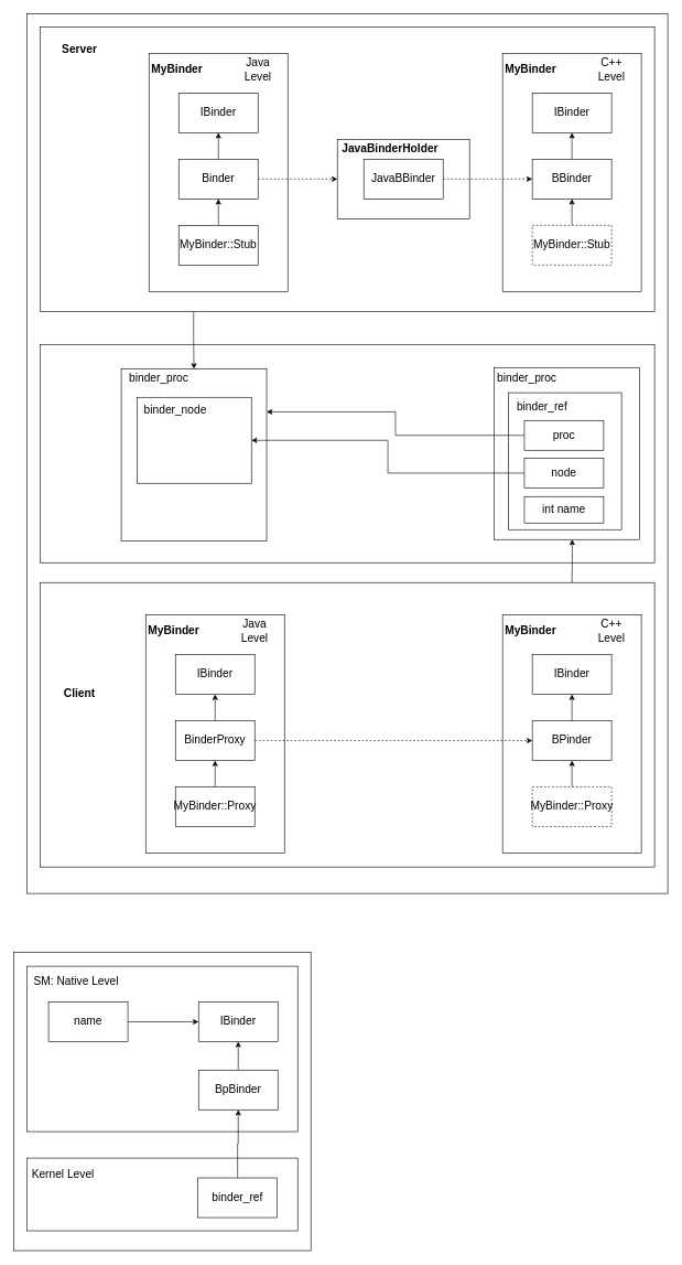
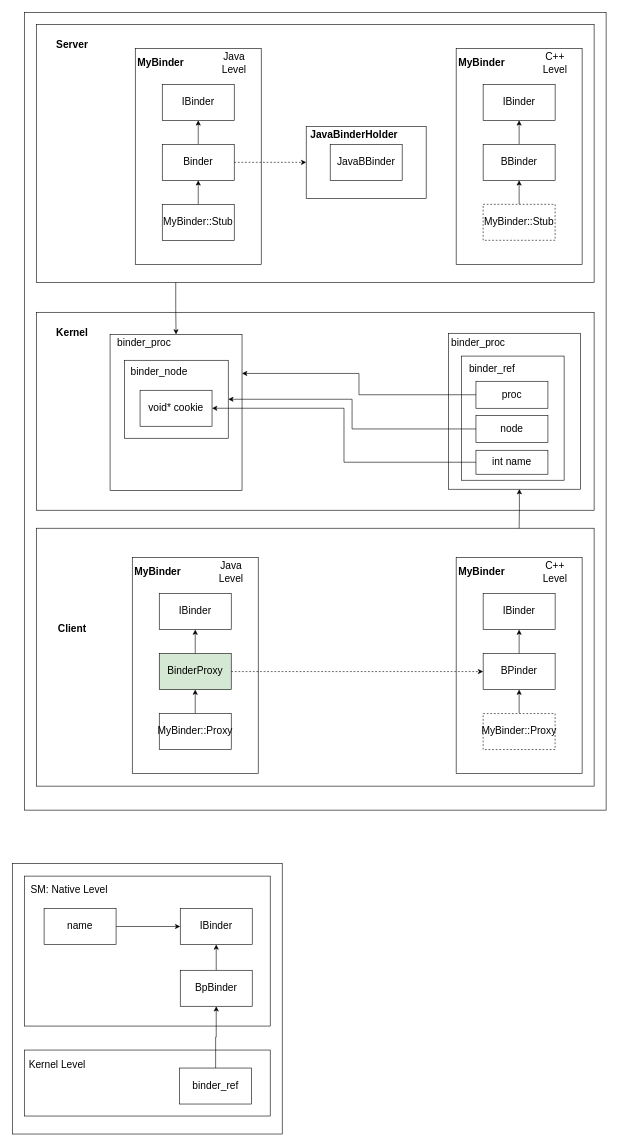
  <mxCell id="0" />
  <mxCell id="1" parent="0" />
  <mxCell id="2" value="" style="rounded=0;whiteSpace=wrap;html=1;fontSize=17;" vertex="1" parent="1"><mxGeometry x="20" y="1439" width="450" height="451" as="geometry" /></mxCell>
  <mxCell id="3" value="" style="rounded=0;whiteSpace=wrap;html=1;fontSize=17;" vertex="1" parent="1"><mxGeometry x="40" y="1750" width="410" height="110" as="geometry" /></mxCell>
  <mxCell id="4" value="" style="rounded=0;whiteSpace=wrap;html=1;fontSize=17;" vertex="1" parent="1"><mxGeometry x="40" y="1460" width="410" height="250" as="geometry" /></mxCell>
  <mxCell id="5" value="" style="rounded=0;whiteSpace=wrap;html=1;fontSize=17;" vertex="1" parent="1"><mxGeometry x="40" y="20" width="970" height="1330" as="geometry" /></mxCell>
  <mxCell id="6" value="" style="rounded=0;whiteSpace=wrap;html=1;fontSize=17;" vertex="1" parent="1"><mxGeometry x="60" y="520" width="930" height="330" as="geometry" /></mxCell>
  <mxCell id="7" value="" style="rounded=0;whiteSpace=wrap;html=1;fontSize=17;" vertex="1" parent="1"><mxGeometry x="60" y="880" width="930" height="430" as="geometry" /></mxCell>
  <mxCell id="8" style="edgeStyle=orthogonalEdgeStyle;rounded=0;orthogonalLoop=1;jettySize=auto;html=1;exitX=0.25;exitY=1;exitDx=0;exitDy=0;entryX=0.5;entryY=0;entryDx=0;entryDy=0;fontSize=17;" edge="1" parent="1" source="9" target="52"><mxGeometry relative="1" as="geometry" /></mxCell>
  <mxCell id="9" value="" style="rounded=0;whiteSpace=wrap;html=1;fontSize=17;" vertex="1" parent="1"><mxGeometry x="60" y="40" width="930" height="430" as="geometry" /></mxCell>
  <mxCell id="10" value="" style="rounded=0;whiteSpace=wrap;html=1;fontSize=17;" vertex="1" parent="1"><mxGeometry x="510" y="210" width="200" height="120" as="geometry" /></mxCell>
  <mxCell id="11" value="" style="rounded=0;whiteSpace=wrap;html=1;fontSize=17;" vertex="1" parent="1"><mxGeometry x="760" y="80" width="210" height="360" as="geometry" /></mxCell>
  <mxCell id="12" value="" style="rounded=0;whiteSpace=wrap;html=1;fontSize=17;" vertex="1" parent="1"><mxGeometry x="225" y="80" width="210" height="360" as="geometry" /></mxCell>
  <mxCell id="13" value="IBinder" style="rounded=0;whiteSpace=wrap;html=1;fontSize=17;" parent="1" vertex="1"><mxGeometry x="270" y="140" width="120" height="60" as="geometry" /></mxCell>
  <mxCell id="14" value="" style="edgeStyle=orthogonalEdgeStyle;rounded=0;orthogonalLoop=1;jettySize=auto;html=1;fontSize=17;" edge="1" parent="1" source="16" target="13"><mxGeometry relative="1" as="geometry" /></mxCell>
  <mxCell id="15" style="edgeStyle=orthogonalEdgeStyle;rounded=0;orthogonalLoop=1;jettySize=auto;html=1;exitX=1;exitY=0.5;exitDx=0;exitDy=0;dashed=1;fontSize=17;" edge="1" parent="1" source="16" target="10"><mxGeometry relative="1" as="geometry" /></mxCell>
  <mxCell id="16" value="Binder" style="rounded=0;whiteSpace=wrap;html=1;fontSize=17;" parent="1" vertex="1"><mxGeometry x="270" y="240" width="120" height="60" as="geometry" /></mxCell>
  <mxCell id="17" value="" style="edgeStyle=orthogonalEdgeStyle;rounded=0;orthogonalLoop=1;jettySize=auto;html=1;fontSize=17;" edge="1" parent="1" source="18" target="16"><mxGeometry relative="1" as="geometry" /></mxCell>
  <mxCell id="18" value="MyBinder::Stub" style="rounded=0;whiteSpace=wrap;html=1;fontSize=17;" vertex="1" parent="1"><mxGeometry x="270" y="340" width="120" height="60" as="geometry" /></mxCell>
  <mxCell id="19" value="MyBinder&amp;nbsp;" style="text;html=1;strokeColor=none;fillColor=none;align=center;verticalAlign=middle;whiteSpace=wrap;rounded=0;fontStyle=1;fontSize=17;" vertex="1" parent="1"><mxGeometry x="240" y="90" width="60" height="30" as="geometry" /></mxCell>
  <mxCell id="20" value="Java Level" style="text;html=1;strokeColor=none;fillColor=none;align=center;verticalAlign=middle;whiteSpace=wrap;rounded=0;fontSize=17;" vertex="1" parent="1"><mxGeometry x="360" y="90" width="60" height="30" as="geometry" /></mxCell>
  <mxCell id="21" value="IBinder" style="rounded=0;whiteSpace=wrap;html=1;fontSize=17;" vertex="1" parent="1"><mxGeometry x="805" y="140" width="120" height="60" as="geometry" /></mxCell>
  <mxCell id="22" value="" style="edgeStyle=orthogonalEdgeStyle;rounded=0;orthogonalLoop=1;jettySize=auto;html=1;fontSize=17;" edge="1" parent="1" source="23" target="21"><mxGeometry relative="1" as="geometry" /></mxCell>
  <mxCell id="23" value="BBinder" style="rounded=0;whiteSpace=wrap;html=1;fontSize=17;" vertex="1" parent="1"><mxGeometry x="805" y="240" width="120" height="60" as="geometry" /></mxCell>
  <mxCell id="24" value="" style="edgeStyle=orthogonalEdgeStyle;rounded=0;orthogonalLoop=1;jettySize=auto;html=1;fontSize=17;" edge="1" parent="1" source="25" target="23"><mxGeometry relative="1" as="geometry" /></mxCell>
  <mxCell id="25" value="MyBinder::Stub" style="rounded=0;whiteSpace=wrap;html=1;dashed=1;fontSize=17;" vertex="1" parent="1"><mxGeometry x="805" y="340" width="120" height="60" as="geometry" /></mxCell>
  <mxCell id="26" value="MyBinder&amp;nbsp;" style="text;html=1;strokeColor=none;fillColor=none;align=center;verticalAlign=middle;whiteSpace=wrap;rounded=0;fontStyle=1;fontSize=17;" vertex="1" parent="1"><mxGeometry x="775" y="90" width="60" height="30" as="geometry" /></mxCell>
  <mxCell id="27" value="C++ Level" style="text;html=1;strokeColor=none;fillColor=none;align=center;verticalAlign=middle;whiteSpace=wrap;rounded=0;fontSize=17;" vertex="1" parent="1"><mxGeometry x="895" y="90" width="60" height="30" as="geometry" /></mxCell>
- <mxCell id="28" style="edgeStyle=orthogonalEdgeStyle;rounded=0;orthogonalLoop=1;jettySize=auto;html=1;exitX=1;exitY=0.5;exitDx=0;exitDy=0;entryX=0;entryY=0.5;entryDx=0;entryDy=0;dashed=1;fontSize=17;" edge="1" parent="1" source="29" target="23"><mxGeometry relative="1" as="geometry" /></mxCell>
  <mxCell id="29" value="JavaBBinder" style="rounded=0;whiteSpace=wrap;html=1;fontSize=17;" vertex="1" parent="1"><mxGeometry x="550" y="240" width="120" height="60" as="geometry" /></mxCell>
  <mxCell id="30" value="JavaBinderHolder" style="text;html=1;strokeColor=none;fillColor=none;align=center;verticalAlign=middle;whiteSpace=wrap;rounded=0;fontStyle=1;fontSize=17;" vertex="1" parent="1"><mxGeometry x="560" y="210" width="60" height="30" as="geometry" /></mxCell>
  <mxCell id="31" style="edgeStyle=orthogonalEdgeStyle;rounded=0;orthogonalLoop=1;jettySize=auto;html=1;entryX=0.538;entryY=0.999;entryDx=0;entryDy=0;entryPerimeter=0;fontSize=17;" edge="1" parent="1" target="53"><mxGeometry relative="1" as="geometry"><mxPoint x="865" y="880" as="sourcePoint" /></mxGeometry></mxCell>
  <mxCell id="32" value="" style="rounded=0;whiteSpace=wrap;html=1;fontSize=17;" vertex="1" parent="1"><mxGeometry x="760" y="929" width="210" height="360" as="geometry" /></mxCell>
  <mxCell id="33" value="" style="rounded=0;whiteSpace=wrap;html=1;fontSize=17;" vertex="1" parent="1"><mxGeometry x="220" y="929" width="210" height="360" as="geometry" /></mxCell>
  <mxCell id="34" value="IBinder" style="rounded=0;whiteSpace=wrap;html=1;fontSize=17;" vertex="1" parent="1"><mxGeometry x="265" y="989" width="120" height="60" as="geometry" /></mxCell>
  <mxCell id="35" value="" style="edgeStyle=orthogonalEdgeStyle;rounded=0;orthogonalLoop=1;jettySize=auto;html=1;fontSize=17;" edge="1" parent="1" source="37" target="34"><mxGeometry relative="1" as="geometry" /></mxCell>
  <mxCell id="36" style="edgeStyle=orthogonalEdgeStyle;rounded=0;orthogonalLoop=1;jettySize=auto;html=1;exitX=1;exitY=0.5;exitDx=0;exitDy=0;dashed=1;entryX=0;entryY=0.5;entryDx=0;entryDy=0;fontSize=17;" edge="1" parent="1" source="37" target="44"><mxGeometry relative="1" as="geometry"><mxPoint x="505" y="1119" as="targetPoint" /></mxGeometry></mxCell>
- <mxCell id="37" value="BinderProxy" style="rounded=0;whiteSpace=wrap;html=1;fontSize=17;" vertex="1" parent="1"><mxGeometry x="265" y="1089" width="120" height="60" as="geometry" /></mxCell>
+ <mxCell id="37" value="BinderProxy" style="rounded=0;whiteSpace=wrap;html=1;fontSize=17;fillColor=#d5e8d4;" vertex="1" parent="1"><mxGeometry x="265" y="1089" width="120" height="60" as="geometry" /></mxCell>
  <mxCell id="38" value="" style="edgeStyle=orthogonalEdgeStyle;rounded=0;orthogonalLoop=1;jettySize=auto;html=1;fontSize=17;" edge="1" parent="1" source="39" target="37"><mxGeometry relative="1" as="geometry" /></mxCell>
  <mxCell id="39" value="MyBinder::Proxy" style="rounded=0;whiteSpace=wrap;html=1;fontSize=17;" vertex="1" parent="1"><mxGeometry x="265" y="1189" width="120" height="60" as="geometry" /></mxCell>
  <mxCell id="40" value="MyBinder&amp;nbsp;" style="text;html=1;strokeColor=none;fillColor=none;align=center;verticalAlign=middle;whiteSpace=wrap;rounded=0;fontStyle=1;fontSize=17;" vertex="1" parent="1"><mxGeometry x="235" y="939" width="60" height="30" as="geometry" /></mxCell>
  <mxCell id="41" value="Java Level" style="text;html=1;strokeColor=none;fillColor=none;align=center;verticalAlign=middle;whiteSpace=wrap;rounded=0;fontSize=17;" vertex="1" parent="1"><mxGeometry x="355" y="939" width="60" height="30" as="geometry" /></mxCell>
  <mxCell id="42" value="IBinder" style="rounded=0;whiteSpace=wrap;html=1;fontSize=17;" vertex="1" parent="1"><mxGeometry x="805" y="989" width="120" height="60" as="geometry" /></mxCell>
  <mxCell id="43" value="" style="edgeStyle=orthogonalEdgeStyle;rounded=0;orthogonalLoop=1;jettySize=auto;html=1;fontSize=17;" edge="1" parent="1" source="44" target="42"><mxGeometry relative="1" as="geometry" /></mxCell>
  <mxCell id="44" value="BPinder" style="rounded=0;whiteSpace=wrap;html=1;fontSize=17;" vertex="1" parent="1"><mxGeometry x="805" y="1089" width="120" height="60" as="geometry" /></mxCell>
  <mxCell id="45" value="" style="edgeStyle=orthogonalEdgeStyle;rounded=0;orthogonalLoop=1;jettySize=auto;html=1;fontSize=17;" edge="1" parent="1" source="46" target="44"><mxGeometry relative="1" as="geometry" /></mxCell>
  <mxCell id="46" value="MyBinder::Proxy" style="rounded=0;whiteSpace=wrap;html=1;dashed=1;fontSize=17;" vertex="1" parent="1"><mxGeometry x="805" y="1189" width="120" height="60" as="geometry" /></mxCell>
  <mxCell id="47" value="MyBinder&amp;nbsp;" style="text;html=1;strokeColor=none;fillColor=none;align=center;verticalAlign=middle;whiteSpace=wrap;rounded=0;fontStyle=1;fontSize=17;" vertex="1" parent="1"><mxGeometry x="775" y="939" width="60" height="30" as="geometry" /></mxCell>
  <mxCell id="48" value="C++ Level" style="text;html=1;strokeColor=none;fillColor=none;align=center;verticalAlign=middle;whiteSpace=wrap;rounded=0;fontSize=17;" vertex="1" parent="1"><mxGeometry x="895" y="939" width="60" height="30" as="geometry" /></mxCell>
  <mxCell id="49" value="Server" style="text;html=1;strokeColor=none;fillColor=none;align=center;verticalAlign=middle;whiteSpace=wrap;rounded=0;fontSize=17;fontStyle=1" vertex="1" parent="1"><mxGeometry x="90" y="60" width="60" height="30" as="geometry" /></mxCell>
  <mxCell id="50" value="Client" style="text;html=1;strokeColor=none;fillColor=none;align=center;verticalAlign=middle;whiteSpace=wrap;rounded=0;fontSize=17;fontStyle=1" vertex="1" parent="1"><mxGeometry x="90" y="1034" width="60" height="30" as="geometry" /></mxCell>
+ <mxCell id="51" value="Kernel" style="text;html=1;strokeColor=none;fillColor=none;align=center;verticalAlign=middle;whiteSpace=wrap;rounded=0;fontSize=17;fontStyle=1" vertex="1" parent="1"><mxGeometry x="90" y="540" width="60" height="30" as="geometry" /></mxCell>
  <mxCell id="52" value="" style="rounded=0;whiteSpace=wrap;html=1;fontSize=17;" vertex="1" parent="1"><mxGeometry x="183" y="557" width="220" height="260" as="geometry" /></mxCell>
  <mxCell id="53" value="" style="rounded=0;whiteSpace=wrap;html=1;fontSize=17;" vertex="1" parent="1"><mxGeometry x="747" y="555" width="220" height="260" as="geometry" /></mxCell>
  <mxCell id="54" value="binder_proc" style="text;html=1;strokeColor=none;fillColor=none;align=center;verticalAlign=middle;whiteSpace=wrap;rounded=0;fontSize=17;" vertex="1" parent="1"><mxGeometry x="210" y="557" width="60" height="30" as="geometry" /></mxCell>
  <mxCell id="55" value="binder_proc" style="text;html=1;strokeColor=none;fillColor=none;align=center;verticalAlign=middle;whiteSpace=wrap;rounded=0;fontSize=17;" vertex="1" parent="1"><mxGeometry x="767" y="557" width="60" height="30" as="geometry" /></mxCell>
  <mxCell id="56" value="" style="rounded=0;whiteSpace=wrap;html=1;fontSize=17;" vertex="1" parent="1"><mxGeometry x="207" y="600" width="173" height="130" as="geometry" /></mxCell>
  <mxCell id="57" value="" style="rounded=0;whiteSpace=wrap;html=1;fontSize=17;" vertex="1" parent="1"><mxGeometry x="769" y="593" width="171" height="207" as="geometry" /></mxCell>
  <mxCell id="58" value="binder_node" style="text;html=1;strokeColor=none;fillColor=none;align=center;verticalAlign=middle;whiteSpace=wrap;rounded=0;fontSize=17;" vertex="1" parent="1"><mxGeometry x="235" y="605" width="60" height="30" as="geometry" /></mxCell>
  <mxCell id="59" value="binder_ref" style="text;html=1;strokeColor=none;fillColor=none;align=center;verticalAlign=middle;whiteSpace=wrap;rounded=0;fontSize=17;" vertex="1" parent="1"><mxGeometry x="790" y="600" width="60" height="30" as="geometry" /></mxCell>
+ <mxCell id="60" value="void* cookie" style="rounded=0;whiteSpace=wrap;html=1;fontSize=17;" vertex="1" parent="1"><mxGeometry x="233" y="650" width="120" height="60" as="geometry" /></mxCell>
+ <mxCell id="61" style="edgeStyle=orthogonalEdgeStyle;rounded=0;orthogonalLoop=1;jettySize=auto;html=1;exitX=0;exitY=0.5;exitDx=0;exitDy=0;entryX=1;entryY=0.5;entryDx=0;entryDy=0;fontSize=17;" edge="1" parent="1" source="62" target="60"><mxGeometry relative="1" as="geometry" /></mxCell>
  <mxCell id="62" value="int name" style="rounded=0;whiteSpace=wrap;html=1;fontSize=17;" vertex="1" parent="1"><mxGeometry x="793" y="750" width="120" height="40" as="geometry" /></mxCell>
  <mxCell id="63" style="edgeStyle=orthogonalEdgeStyle;rounded=0;orthogonalLoop=1;jettySize=auto;html=1;exitX=0;exitY=0.5;exitDx=0;exitDy=0;entryX=1;entryY=0.25;entryDx=0;entryDy=0;fontSize=17;" edge="1" parent="1" source="64" target="52"><mxGeometry relative="1" as="geometry" /></mxCell>
  <mxCell id="64" value="proc" style="rounded=0;whiteSpace=wrap;html=1;fontSize=17;" vertex="1" parent="1"><mxGeometry x="793" y="635" width="120" height="45" as="geometry" /></mxCell>
  <mxCell id="65" style="edgeStyle=orthogonalEdgeStyle;rounded=0;orthogonalLoop=1;jettySize=auto;html=1;exitX=0;exitY=0.5;exitDx=0;exitDy=0;fontSize=17;" edge="1" parent="1" source="66" target="56"><mxGeometry relative="1" as="geometry" /></mxCell>
  <mxCell id="66" value="node" style="rounded=0;whiteSpace=wrap;html=1;fontSize=17;" vertex="1" parent="1"><mxGeometry x="793" y="692" width="120" height="45" as="geometry" /></mxCell>
  <mxCell id="67" style="edgeStyle=orthogonalEdgeStyle;rounded=0;orthogonalLoop=1;jettySize=auto;html=1;exitX=1;exitY=0.5;exitDx=0;exitDy=0;entryX=0;entryY=0.5;entryDx=0;entryDy=0;fontSize=17;" edge="1" parent="1" source="68" target="69"><mxGeometry relative="1" as="geometry" /></mxCell>
  <mxCell id="68" value="name" style="rounded=0;whiteSpace=wrap;html=1;fontSize=17;" vertex="1" parent="1"><mxGeometry x="73" y="1514" width="120" height="60" as="geometry" /></mxCell>
  <mxCell id="69" value="IBinder" style="rounded=0;whiteSpace=wrap;html=1;fontSize=17;" vertex="1" parent="1"><mxGeometry x="300" y="1514" width="120" height="60" as="geometry" /></mxCell>
  <mxCell id="70" style="edgeStyle=orthogonalEdgeStyle;rounded=0;orthogonalLoop=1;jettySize=auto;html=1;exitX=0.5;exitY=0;exitDx=0;exitDy=0;entryX=0.5;entryY=1;entryDx=0;entryDy=0;fontSize=17;" edge="1" parent="1" source="71" target="73"><mxGeometry relative="1" as="geometry" /></mxCell>
  <mxCell id="71" value="binder_ref" style="rounded=0;whiteSpace=wrap;html=1;fontSize=17;" vertex="1" parent="1"><mxGeometry x="299" y="1780" width="120" height="60" as="geometry" /></mxCell>
  <mxCell id="72" value="" style="edgeStyle=orthogonalEdgeStyle;rounded=0;orthogonalLoop=1;jettySize=auto;html=1;fontSize=17;" edge="1" parent="1" source="73" target="69"><mxGeometry relative="1" as="geometry" /></mxCell>
  <mxCell id="73" value="BpBinder" style="rounded=0;whiteSpace=wrap;html=1;fontSize=17;" vertex="1" parent="1"><mxGeometry x="300" y="1617" width="120" height="60" as="geometry" /></mxCell>
  <mxCell id="74" value="SM: Native Level" style="text;html=1;strokeColor=none;fillColor=none;align=center;verticalAlign=middle;whiteSpace=wrap;rounded=0;fontSize=17;" vertex="1" parent="1"><mxGeometry x="40" y="1469" width="150" height="30" as="geometry" /></mxCell>
  <mxCell id="75" value="Kernel Level" style="text;html=1;strokeColor=none;fillColor=none;align=center;verticalAlign=middle;whiteSpace=wrap;rounded=0;fontSize=17;" vertex="1" parent="1"><mxGeometry x="20" y="1760" width="150" height="30" as="geometry" /></mxCell>
